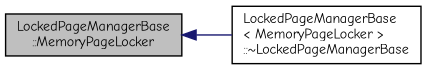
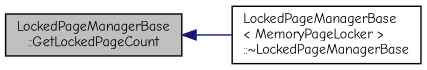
  digraph {
    rankdir=LR
    fontname="Comic Neue"
    node [color=black fontname="Comic Neue" fontsize=10 shape=record style=filled]
-   n1 [fillcolor=grey75 fontcolor=black height=0.2 label="LockedPageManagerBase\l::MemoryPageLocker" width=0.4]
+   n1 [fillcolor=grey75 fontcolor=black height=0.2 label="LockedPageManagerBase\l::GetLockedPageCount" width=0.4]
    n2 [fillcolor=white height=0.2 label="LockedPageManagerBase\l\< MemoryPageLocker \>\l::~LockedPageManagerBase" width=0.4]
    n1 -> n2 [color=midnightblue dir=back fontname="Comic Neue" fontsize=10 labelfontname=Helvetica labelfontsize=10 style=solid]
  }
